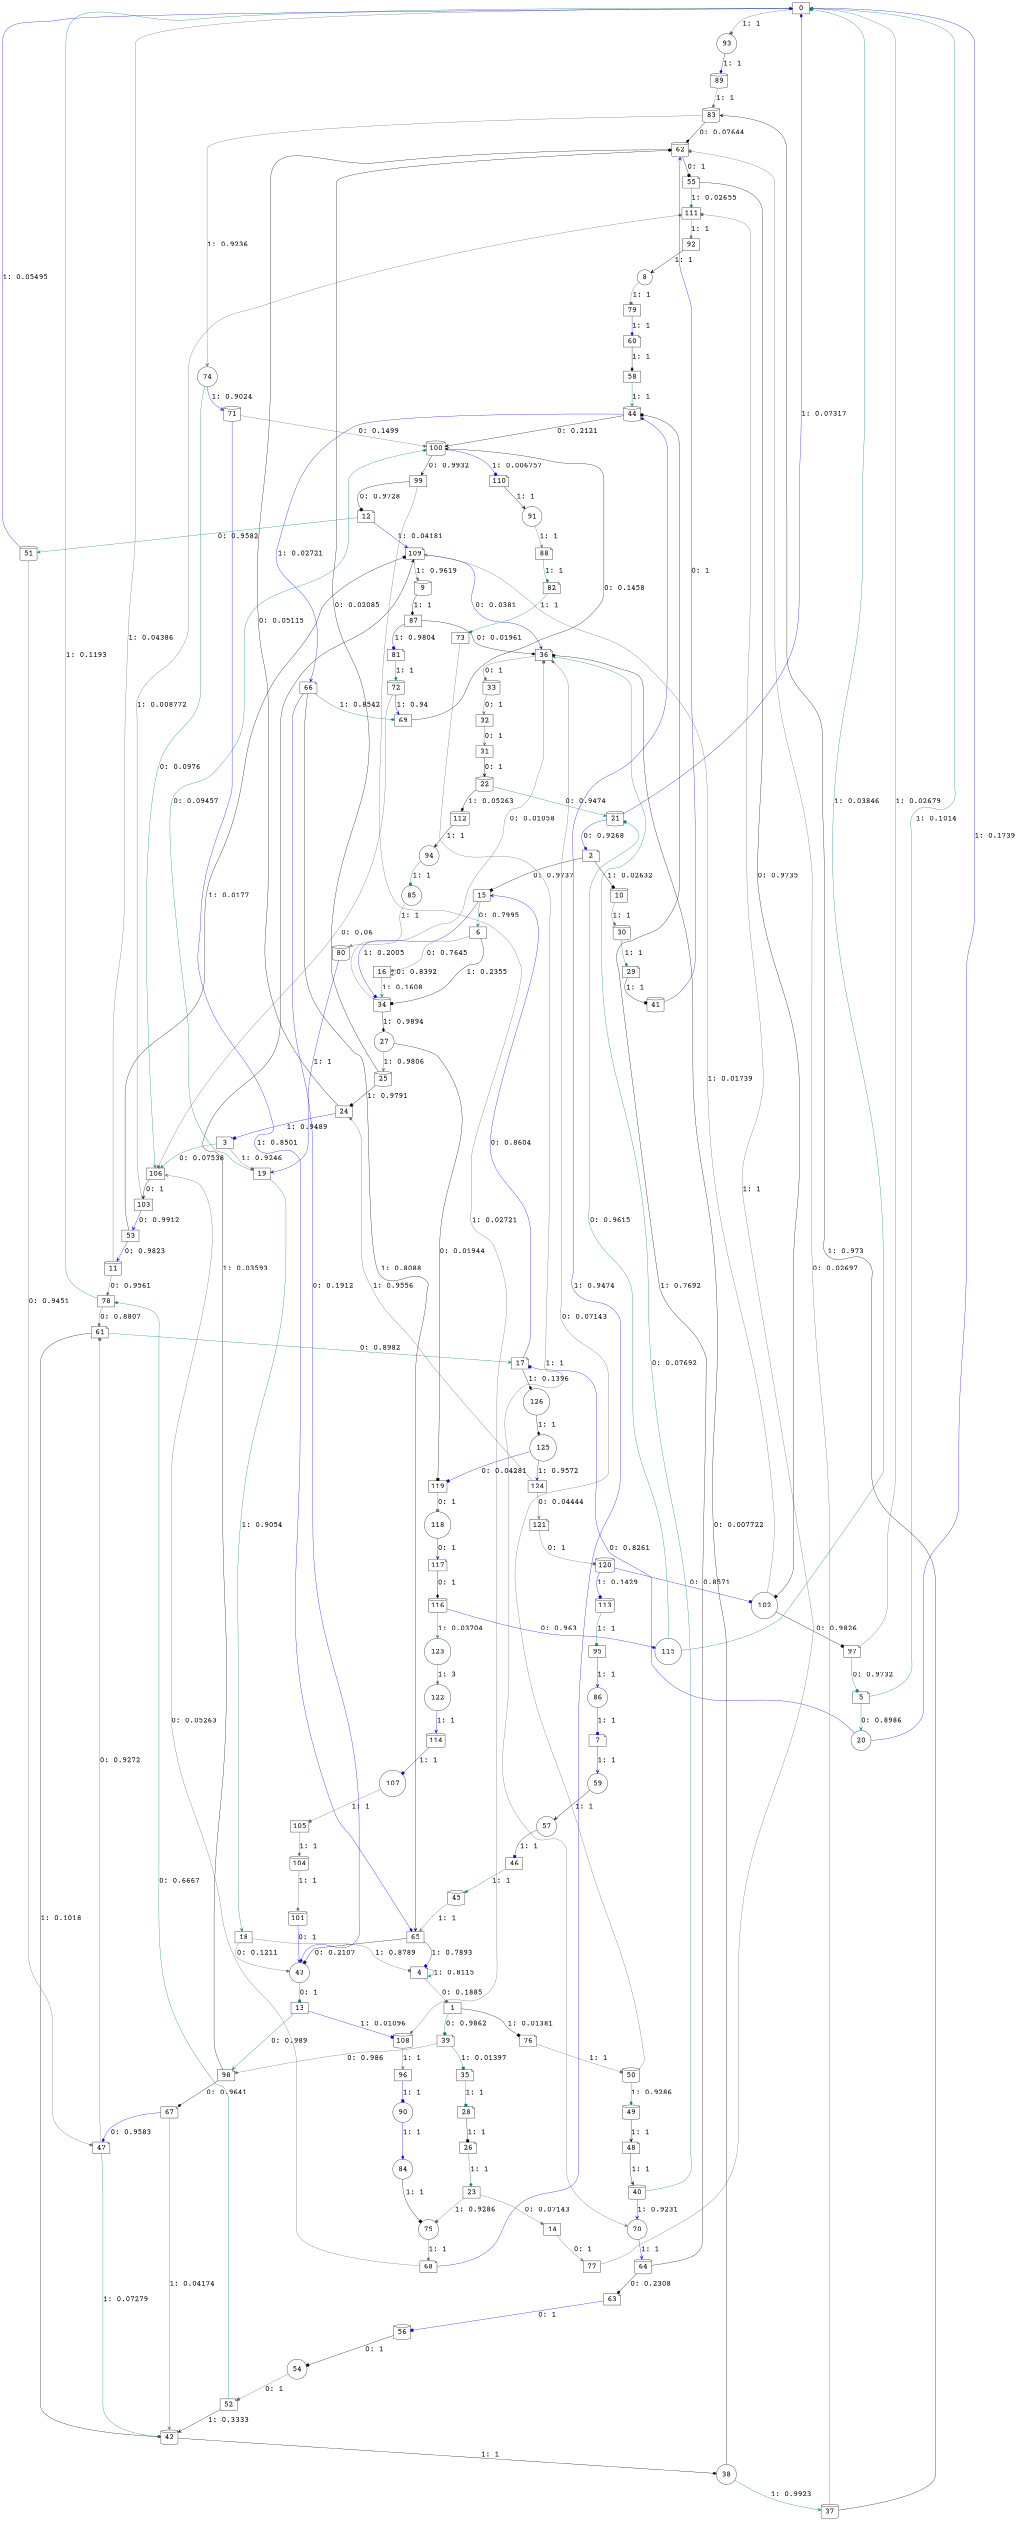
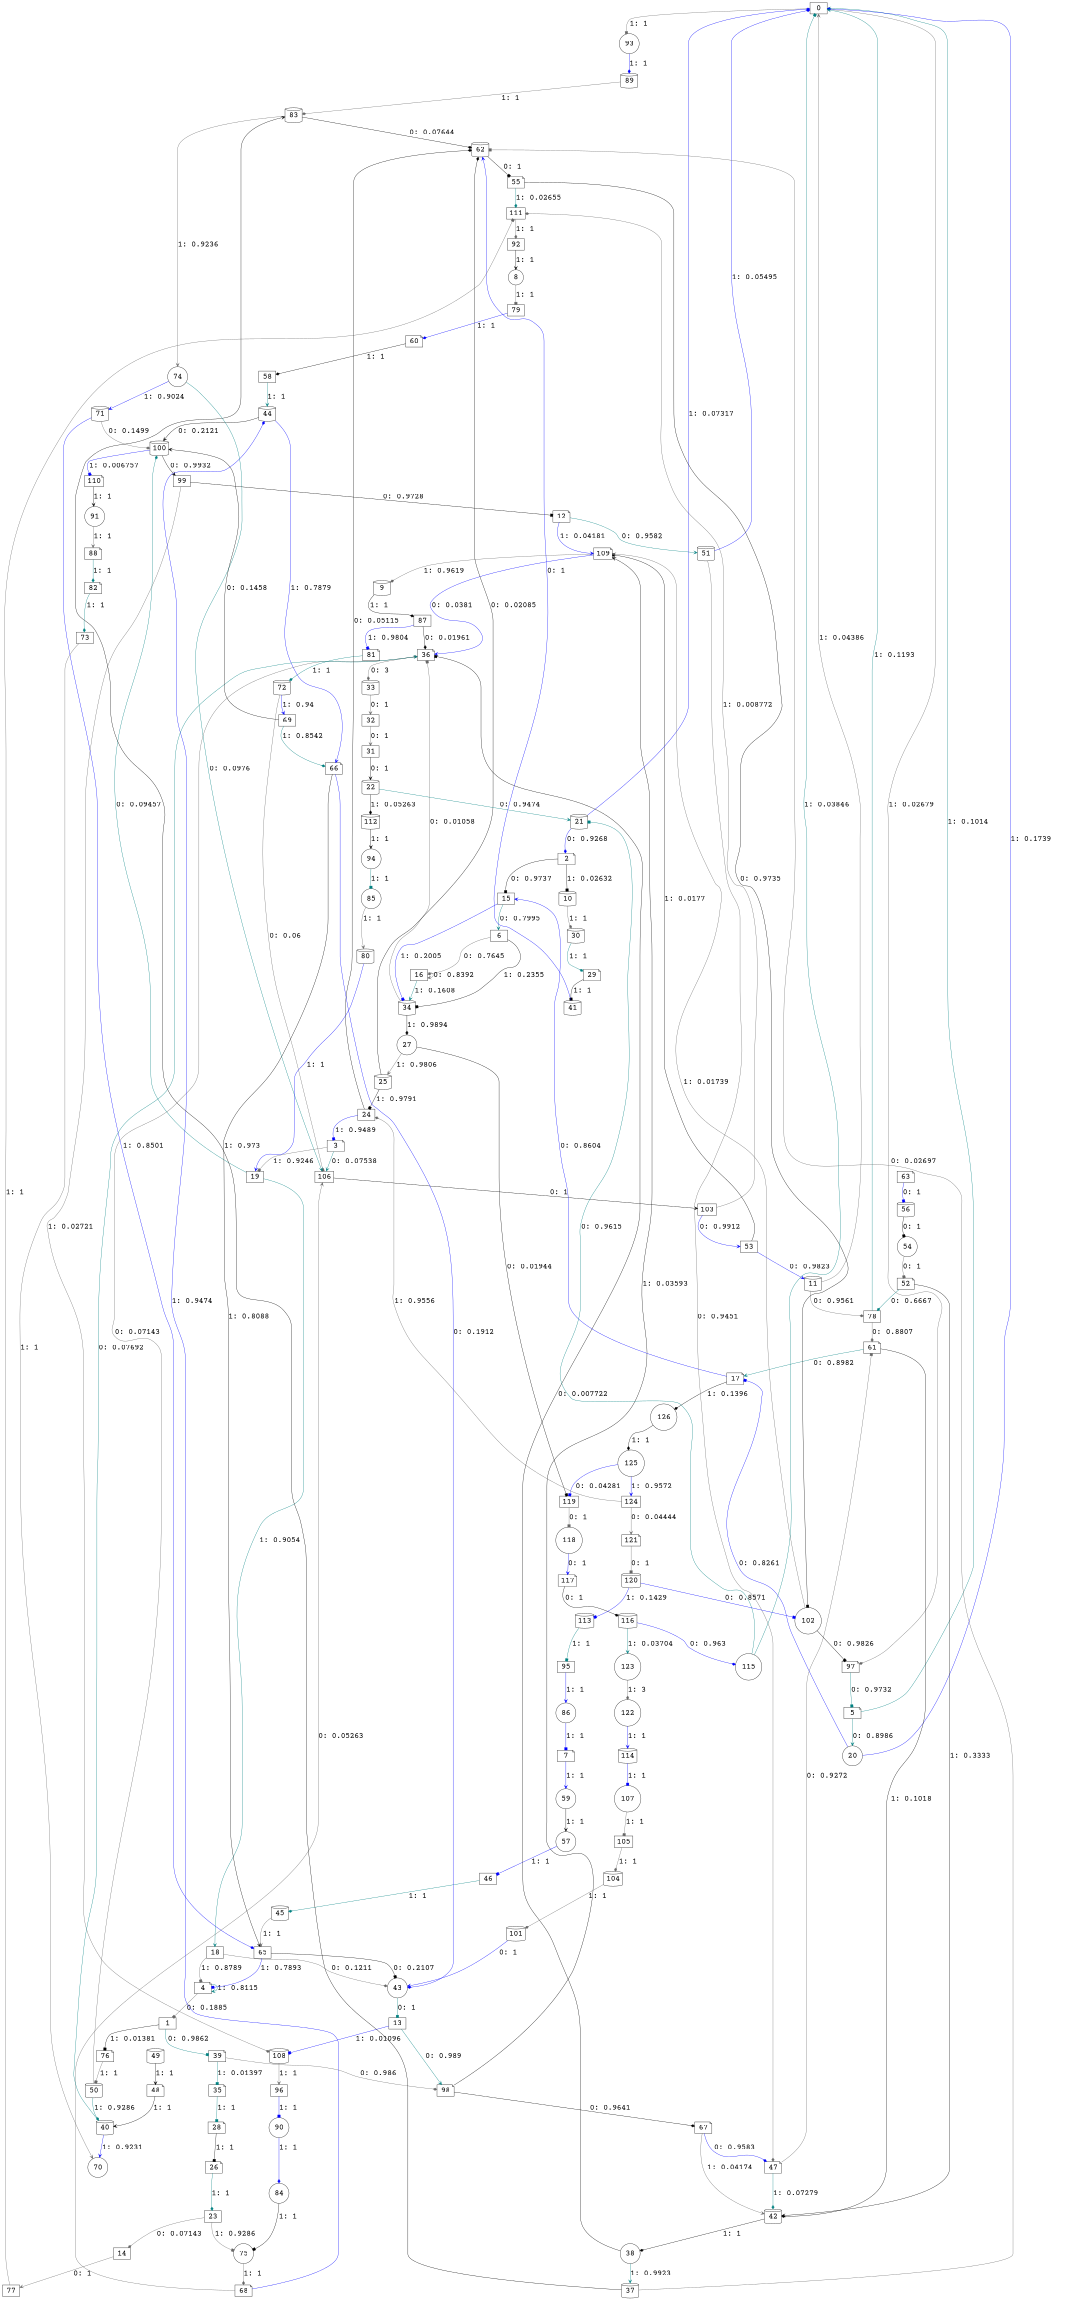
  digraph {
    fontname="Courier Prime"
    node [fontname="Courier Prime" fontsize=24 shape=cylinder]
    edge [arrowhead=vee color=gray40 fontname="Courier Prime" fontsize=24]
    0 [shape=box]
    93 [shape=circle]
    89
    83
    1 [shape=box]
    39 [shape=note]
    76 [shape=note]
    98 [shape=note]
    35 [shape=note]
    50
    109 [shape=note]
    67 [shape=note]
    28 [shape=note]
    36 [shape=note]
    49
    2 [shape=note]
    15 [shape=box]
    10
    6 [shape=box]
    34
    30
    16 [shape=box]
    27 [shape=circle]
    29 [shape=note]
    3 [shape=note]
    106 [shape=box]
    19 [shape=box]
    103 [shape=box]
    18 [shape=box]
    100
    111 [shape=box]
    53 [shape=box]
    4 [shape=note]
    43 [shape=circle]
    99 [shape=box]
    110 [shape=note]
    5 [shape=note]
    20 [shape=circle]
    17 [shape=note]
    126 [shape=circle]
    25
    119 [shape=box]
    33
    7 [shape=note]
    59 [shape=circle]
    57 [shape=circle]
    46 [shape=box]
    8 [shape=circle]
    79 [shape=box]
    60 [shape=note]
    58 [shape=box]
    87 [shape=box]
    9
    81 [shape=note]
    72
    41
    11
    78 [shape=box]
    61 [shape=note]
    42
    12 [shape=note]
    51
    47 [shape=note]
    13 [shape=box]
    108
    96 [shape=box]
    90 [shape=circle]
    14 [shape=box]
    77 [shape=box]
    92 [shape=box]
    125 [shape=circle]
    124 [shape=box]
    91 [shape=circle]
    21
    22
    112
    94 [shape=circle]
    85 [shape=circle]
    23 [shape=box]
    75 [shape=circle]
    68 [shape=note]
    44
    24 [shape=box]
    62
    55 [shape=note]
    102 [shape=circle]
    26 [shape=note]
    118 [shape=circle]
    117 [shape=note]
    31 [shape=box]
    32 [shape=box]
    37
    74 [shape=circle]
    71
    38 [shape=circle]
    40
    70 [shape=circle]
-   64
    63 [shape=note]
    66 [shape=note]
    65 [shape=box]
    45
    48 [shape=note]
    52 [shape=note]
    54 [shape=circle]
    97 [shape=note]
    56
    69 [shape=box]
    73 [shape=box]
    80
    82 [shape=note]
    84 [shape=circle]
    86 [shape=circle]
    88 [shape=note]
    95 [shape=box]
    101
    104
    105 [shape=box]
    107 [shape=circle]
    113
    114
    115 [shape=circle]
    116
    123 [shape=circle]
    122 [shape=circle]
    120
    121 [shape=note]
    0 -> 93 [arrowhead=box label="1: 1        "]
    93 -> 89 [arrowhead=diamond color=blue label="1: 1        "]
    89 -> 83 [arrowhead=diamond label="1: 1        "]
    83 -> 62 [arrowhead=diamond color=black label="0: 0.07644  "]
    83 -> 74 [label="1: 0.9236   "]
    1 -> 39 [arrowhead=box color=teal label="0: 0.9862   "]
    1 -> 76 [arrowhead=box color=black label="1: 0.01381  "]
    39 -> 98 [arrowhead=diamond label="0: 0.986    "]
    39 -> 35 [arrowhead=box color=teal label="1: 0.01397  "]
    76 -> 50 [arrowhead=box label="1: 1        "]
    98 -> 109 [color=black label="1: 0.03593  "]
    98 -> 67 [arrowhead=diamond color=black label="0: 0.9641   "]
    35 -> 28 [arrowhead=box color=teal label="1: 1        "]
    50 -> 36 [arrowhead=diamond label="0: 0.07143  "]
-   50 -> 49 [arrowhead=diamond color=teal label="1: 0.9286   "]
+   50 -> 40 [arrowhead=diamond color=teal label="1: 0.9286   "]
    109 -> 36 [color=blue label="0: 0.0381   "]
    109 -> 9 [arrowhead=diamond label="1: 0.9619   "]
    67 -> 42 [label="1: 0.04174  "]
    67 -> 47 [arrowhead=diamond color=blue label="0: 0.9583   "]
    28 -> 26 [arrowhead=box color=black label="1: 1        "]
-   36 -> 33 [arrowhead=diamond label="0: 1        "]
+   36 -> 33 [arrowhead=diamond label="0: 3        "]
    49 -> 48 [color=black label="1: 1        "]
    2 -> 15 [arrowhead=box color=black label="0: 0.9737   "]
    2 -> 10 [arrowhead=box color=black label="1: 0.02632  "]
    15 -> 6 [color=teal label="0: 0.7995   "]
    15 -> 34 [arrowhead=box color=blue label="1: 0.2005   "]
    10 -> 30 [arrowhead=diamond label="1: 1        "]
    6 -> 34 [arrowhead=box color=black label="1: 0.2355   "]
    6 -> 16 [arrowhead=diamond label="0: 0.7645   "]
    34 -> 36 [arrowhead=box label="0: 0.01058  "]
    34 -> 27 [arrowhead=diamond color=black label="1: 0.9894   "]
    30 -> 29 [arrowhead=diamond color=teal label="1: 1        "]
    16 -> 34 [color=teal label="1: 0.1608   "]
    16 -> 16 [label="0: 0.8392   "]
    27 -> 25 [label="1: 0.9806   "]
    27 -> 119 [arrowhead=box color=black label="0: 0.01944  "]
    29 -> 41 [arrowhead=box color=black label="1: 1        "]
    3 -> 106 [color=teal label="0: 0.07538  "]
    3 -> 19 [arrowhead=box label="1: 0.9246   "]
    106 -> 103 [color=black label="0: 1        "]
    19 -> 18 [color=teal label="1: 0.9054   "]
    19 -> 100 [arrowhead=diamond color=teal label="0: 0.09457  "]
    103 -> 111 [arrowhead=diamond label="1: 0.008772  "]
    103 -> 53 [color=blue label="0: 0.9912   "]
    18 -> 4 [arrowhead=box label="1: 0.8789   "]
    18 -> 43 [arrowhead=diamond label="0: 0.1211   "]
    100 -> 99 [color=black label="0: 0.9932   "]
    100 -> 110 [arrowhead=box color=blue label="1: 0.006757  "]
    111 -> 92 [arrowhead=diamond label="1: 1        "]
    53 -> 109 [arrowhead=box color=black label="1: 0.0177   "]
    53 -> 11 [color=blue label="0: 0.9823   "]
    4 -> 1 [arrowhead=box label="0: 0.1885   "]
    4 -> 4 [color=teal label="1: 0.8115   "]
    43 -> 13 [arrowhead=box color=teal label="0: 1        "]
    99 -> 12 [arrowhead=box color=black label="0: 0.9728   "]
    99 -> 108 [arrowhead=diamond label="1: 0.02721  "]
    110 -> 91 [color=black label="1: 1        "]
    5 -> 0 [color=teal label="1: 0.1014   "]
    5 -> 20 [color=teal label="0: 0.8986   "]
    20 -> 0 [arrowhead=diamond color=blue label="1: 0.1739   "]
    20 -> 17 [arrowhead=box color=blue label="0: 0.8261   "]
    17 -> 15 [color=blue label="0: 0.8604   "]
    17 -> 126 [arrowhead=diamond color=black label="1: 0.1396   "]
    126 -> 125 [arrowhead=diamond color=black label="1: 1        "]
    25 -> 24 [arrowhead=box color=black label="1: 0.9791   "]
    25 -> 62 [arrowhead=diamond color=black label="0: 0.02085  "]
    119 -> 118 [arrowhead=box label="0: 1        "]
    33 -> 32 [label="0: 1        "]
    7 -> 59 [color=blue label="1: 1        "]
    59 -> 57 [color=black label="1: 1        "]
    57 -> 46 [arrowhead=box color=blue label="1: 1        "]
    46 -> 45 [arrowhead=diamond color=teal label="1: 1        "]
    8 -> 79 [arrowhead=box label="1: 1        "]
    79 -> 60 [arrowhead=diamond color=blue label="1: 1        "]
    60 -> 58 [arrowhead=diamond color=black label="1: 1        "]
    58 -> 44 [color=teal label="1: 1        "]
    87 -> 36 [arrowhead=diamond color=black label="0: 0.01961  "]
    87 -> 81 [arrowhead=box color=blue label="1: 0.9804   "]
    9 -> 87 [arrowhead=diamond color=black label="1: 1        "]
    81 -> 72 [arrowhead=diamond color=teal label="1: 1        "]
    72 -> 106 [arrowhead=box label="0: 0.06     "]
    72 -> 69 [color=blue label="1: 0.94     "]
    41 -> 62 [color=blue label="0: 1        "]
    11 -> 0 [label="1: 0.04386  "]
    11 -> 78 [arrowhead=diamond label="0: 0.9561   "]
    78 -> 0 [color=teal label="1: 0.1193   "]
    78 -> 61 [arrowhead=diamond label="0: 0.8807   "]
    61 -> 17 [color=teal label="0: 0.8982   "]
    61 -> 42 [arrowhead=diamond color=black label="1: 0.1018   "]
    42 -> 38 [arrowhead=diamond color=black label="1: 1        "]
    12 -> 109 [color=blue label="1: 0.04181  "]
    12 -> 51 [color=teal label="0: 0.9582   "]
    51 -> 0 [arrowhead=diamond color=blue label="1: 0.05495  "]
    51 -> 47 [arrowhead=diamond label="0: 0.9451   "]
    47 -> 61 [arrowhead=box label="0: 0.9272   "]
    47 -> 42 [arrowhead=diamond color=teal label="1: 0.07279  "]
    13 -> 98 [color=teal label="0: 0.989    "]
    13 -> 108 [arrowhead=box color=blue label="1: 0.01096  "]
    108 -> 96 [label="1: 1        "]
    96 -> 90 [arrowhead=box color=blue label="1: 1        "]
    90 -> 84 [arrowhead=diamond color=blue label="1: 1        "]
    14 -> 77 [label="0: 1        "]
    77 -> 111 [arrowhead=box label="1: 1        "]
    92 -> 8 [color=black label="1: 1        "]
    125 -> 119 [arrowhead=box color=blue label="0: 0.04281  "]
    125 -> 124 [color=blue label="1: 0.9572   "]
    124 -> 24 [arrowhead=diamond label="1: 0.9556   "]
    124 -> 121 [label="0: 0.04444  "]
    91 -> 88 [label="1: 1        "]
    21 -> 0 [arrowhead=diamond color=blue label="1: 0.07317  "]
    21 -> 2 [arrowhead=diamond color=blue label="0: 0.9268   "]
    22 -> 21 [color=teal label="0: 0.9474   "]
    22 -> 112 [arrowhead=diamond color=black label="1: 0.05263  "]
    112 -> 94 [color=black label="1: 1        "]
    94 -> 85 [arrowhead=box color=teal label="1: 1        "]
    85 -> 80 [label="1: 1        "]
    23 -> 14 [arrowhead=diamond label="0: 0.07143  "]
    23 -> 75 [arrowhead=box label="1: 0.9286   "]
    75 -> 68 [arrowhead=diamond label="1: 1        "]
    68 -> 106 [label="0: 0.05263  "]
    68 -> 44 [arrowhead=diamond color=blue label="1: 0.9474   "]
    44 -> 100 [color=black label="0: 0.2121   "]
-   44 -> 66 [color=blue label="1: 0.02721  "]
+   44 -> 66 [color=blue label="1: 0.7879   "]
    24 -> 3 [arrowhead=box color=blue label="1: 0.9489   "]
    24 -> 62 [arrowhead=diamond color=black label="0: 0.05115  "]
    62 -> 55 [arrowhead=box color=black label="0: 1        "]
    55 -> 111 [arrowhead=diamond color=teal label="1: 0.02655  "]
    55 -> 102 [arrowhead=box color=black label="0: 0.9735   "]
    102 -> 109 [label="1: 0.01739  "]
    102 -> 97 [arrowhead=box color=black label="0: 0.9826   "]
    26 -> 23 [arrowhead=diamond color=teal label="1: 1        "]
    118 -> 117 [color=blue label="0: 1        "]
    117 -> 116 [arrowhead=diamond color=black label="0: 1        "]
    31 -> 22 [color=black label="0: 1        "]
    32 -> 31 [label="0: 1        "]
    37 -> 83 [color=black label="1: 0.973    "]
    37 -> 62 [arrowhead=box label="0: 0.02697  "]
    74 -> 106 [color=teal label="0: 0.0976   "]
    74 -> 71 [color=blue label="1: 0.9024   "]
    71 -> 100 [arrowhead=diamond label="0: 0.1499   "]
    71 -> 65 [arrowhead=diamond color=blue label="1: 0.8501   "]
    38 -> 36 [arrowhead=box color=black label="0: 0.007722  "]
    38 -> 37 [color=teal label="1: 0.9923   "]
    40 -> 36 [color=teal label="0: 0.07692  "]
    40 -> 70 [color=blue label="1: 0.9231   "]
-   70 -> 64 [color=blue label="1: 1        "]
-   64 -> 44 [arrowhead=box color=black label="1: 0.7692   "]
-   64 -> 63 [arrowhead=diamond color=black label="0: 0.2308   "]
    63 -> 56 [arrowhead=box color=blue label="0: 1        "]
    66 -> 43 [arrowhead=diamond color=blue label="0: 0.1912   "]
    66 -> 65 [color=black label="1: 0.8088   "]
    65 -> 4 [arrowhead=box color=blue label="1: 0.7893   "]
    65 -> 43 [arrowhead=box color=black label="0: 0.2107   "]
    45 -> 65 [label="1: 1        "]
    48 -> 40 [color=black label="1: 1        "]
    52 -> 78 [arrowhead=diamond color=teal label="0: 0.6667   "]
    52 -> 42 [color=black label="1: 0.3333   "]
    54 -> 52 [arrowhead=box label="0: 1        "]
-   97 -> 0 [arrowhead=diamond label="1: 0.02679  "]
+   0 -> 97 [arrowhead=diamond label="1: 0.02679  "]
    97 -> 5 [arrowhead=box color=teal label="0: 0.9732   "]
    56 -> 54 [arrowhead=box color=black label="0: 1        "]
    69 -> 100 [color=black label="0: 0.1458   "]
-   66 -> 69 [arrowhead=diamond color=teal label="1: 0.8542   "]
+   69 -> 66 [arrowhead=diamond color=teal label="1: 0.8542   "]
    73 -> 70 [label="1: 1        "]
    80 -> 19 [color=blue label="1: 1        "]
    82 -> 73 [arrowhead=diamond color=teal label="1: 1        "]
    84 -> 75 [arrowhead=box color=black label="1: 1        "]
    86 -> 7 [arrowhead=box color=blue label="1: 1        "]
    88 -> 82 [arrowhead=diamond color=teal label="1: 1        "]
    95 -> 86 [color=blue label="1: 1        "]
    101 -> 43 [color=blue label="0: 1        "]
    104 -> 101 [arrowhead=diamond label="1: 1        "]
    105 -> 104 [arrowhead=diamond label="1: 1        "]
    107 -> 105 [arrowhead=box label="1: 1        "]
    113 -> 95 [arrowhead=box color=teal label="1: 1        "]
    114 -> 107 [arrowhead=box color=blue label="1: 1        "]
    115 -> 0 [arrowhead=box color=teal label="1: 0.03846  "]
    115 -> 21 [arrowhead=box color=teal label="0: 0.9615   "]
    116 -> 115 [arrowhead=diamond color=blue label="0: 0.963    "]
    116 -> 123 [color=teal label="1: 0.03704  "]
    123 -> 122 [arrowhead=diamond label="1: 3        "]
    122 -> 114 [color=blue label="1: 1        "]
    120 -> 102 [arrowhead=box color=blue label="0: 0.8571   "]
    120 -> 113 [arrowhead=box color=blue label="1: 0.1429   "]
    121 -> 120 [arrowhead=box label="0: 1        "]
  }
